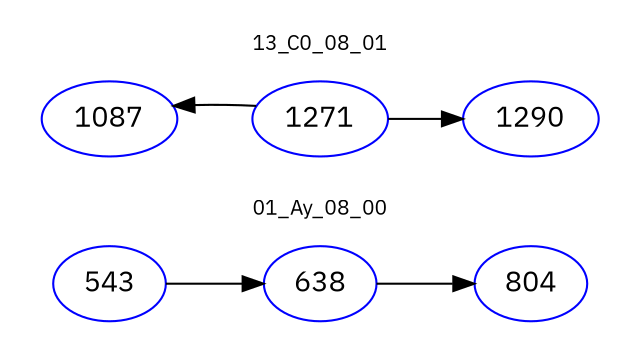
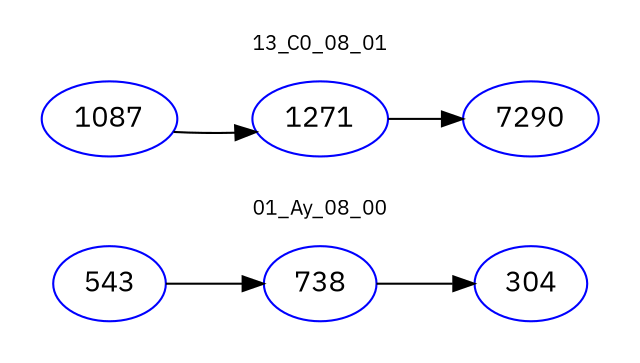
  digraph {
    fontname="IBM Plex Sans"
    rankdir=LR
    node [color=blue fontname="IBM Plex Sans"]
    edge [color=black fontname="IBM Plex Sans"]
    n1 [label=543]
-   n2 [label=638]
-   n3 [label=804]
+   n2 [label=738]
+   n3 [label=304]
    n4 [label=1087]
    n5 [label=1271]
-   n6 [label=1290]
+   n6 [label=7290]
    subgraph cluster_1 {
      color=white
      fontsize=10
      label="01_Ay_08_00"
      n1
      n2
      n3
    }
    subgraph cluster_2 {
      color=white
      fontsize=10
      label="13_C0_08_01"
      n4
      n5
      n6
    }
    n1 -> n2
    n2 -> n3
-   n5 -> n4
+   n4 -> n5
    n5 -> n6
  }
